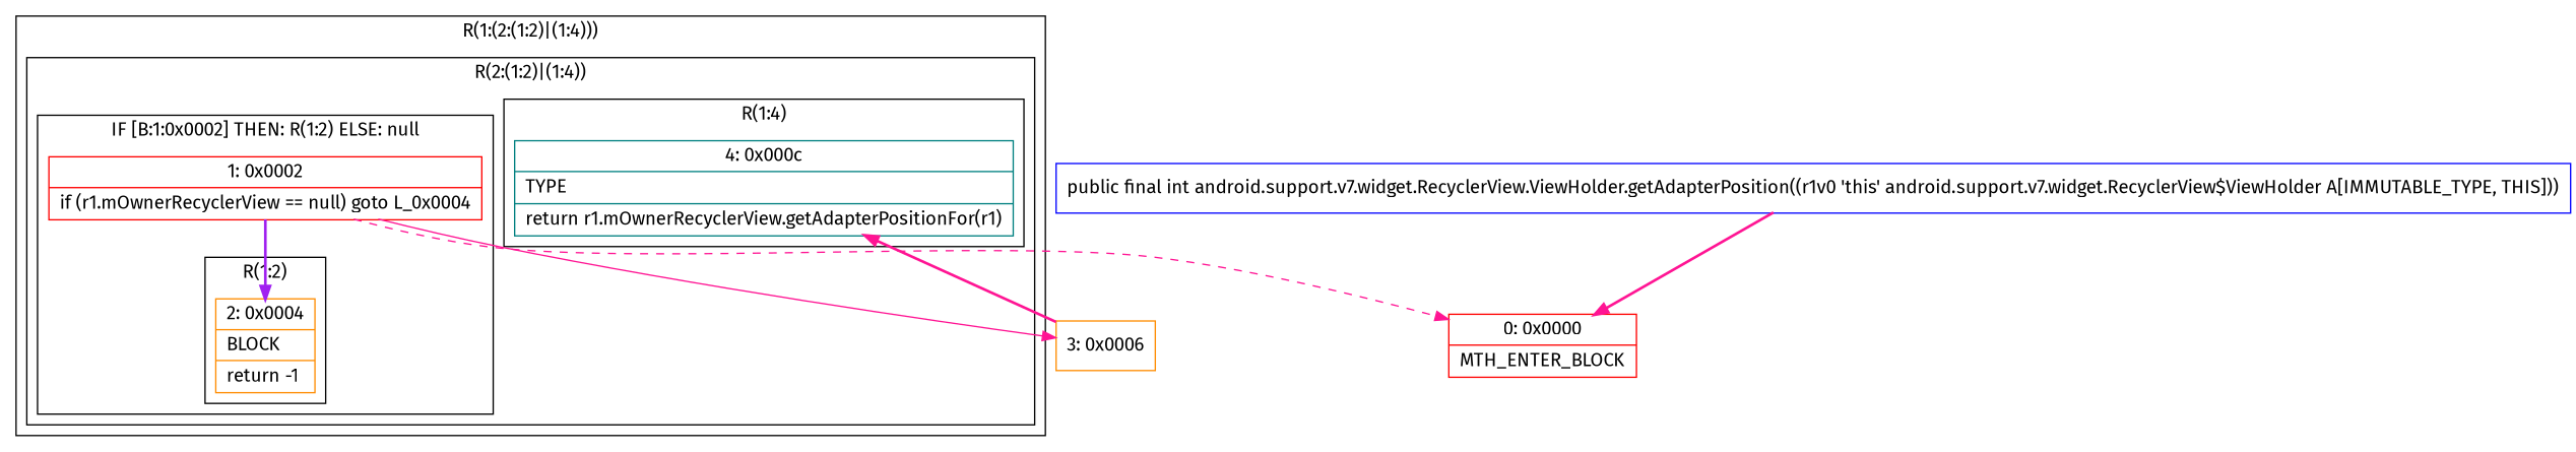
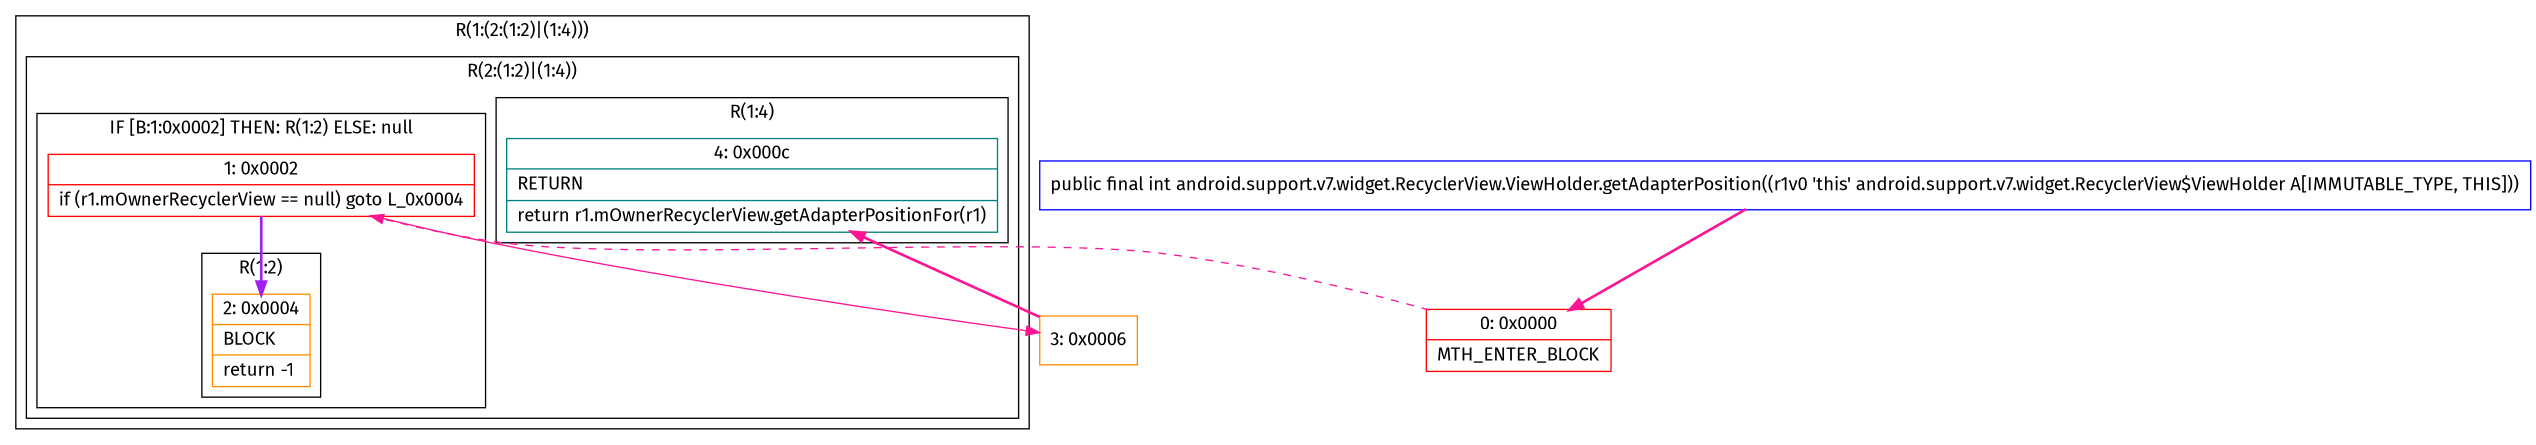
  digraph {
    fontname="Fira Sans"
    node [color=darkorange fontname="Fira Sans" shape=record]
    edge [color=deeppink fontname="Fira Sans" style=bold]
    n1 [label="{2\:\ 0x0004|BLOCK\l|return \-1\l}"]
    n2 [color=red label="{1\:\ 0x0002|if (r1.mOwnerRecyclerView == null) goto L_0x0004\l}"]
-   n3 [color=teal label="{4\:\ 0x000c|TYPE\l|return r1.mOwnerRecyclerView.getAdapterPositionFor(r1)\l}"]
+   n3 [color=teal label="{4\:\ 0x000c|RETURN\l|return r1.mOwnerRecyclerView.getAdapterPositionFor(r1)\l}"]
    n4 [label="{3\:\ 0x0006}"]
    n5 [color=red label="{0\:\ 0x0000|MTH_ENTER_BLOCK\l}"]
    n6 [color=blue label="{public final int android.support.v7.widget.RecyclerView.ViewHolder.getAdapterPosition((r1v0 'this' android.support.v7.widget.RecyclerView$ViewHolder A[IMMUTABLE_TYPE, THIS])) }"]
    subgraph cluster_1 {
      label="R(1:(2:(1:2)|(1:4)))"
      subgraph cluster_2 {
        label="R(2:(1:2)|(1:4))"
        subgraph cluster_3 {
          label="IF [B:1:0x0002] THEN: R(1:2) ELSE: null"
          n2
          subgraph cluster_4 {
            label="R(1:2)"
            n1
          }
        }
        subgraph cluster_5 {
          label="R(1:4)"
          n3
        }
      }
    }
    n2 -> n1 [color=purple]
    n2 -> n4 [style=solid]
    n4 -> n3
-   n2 -> n5 [style=dashed]
+   n5 -> n2 [style=dashed]
    n6 -> n5
  }
